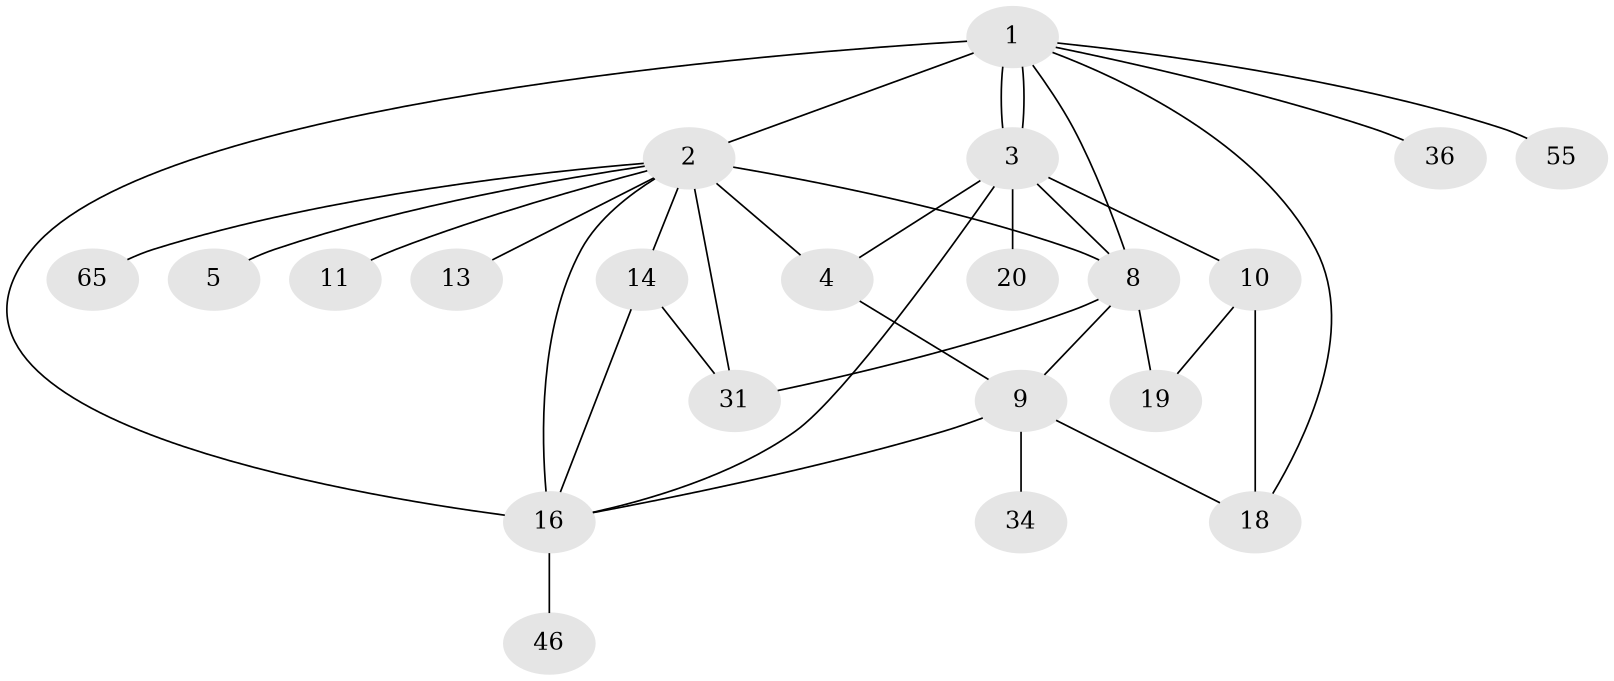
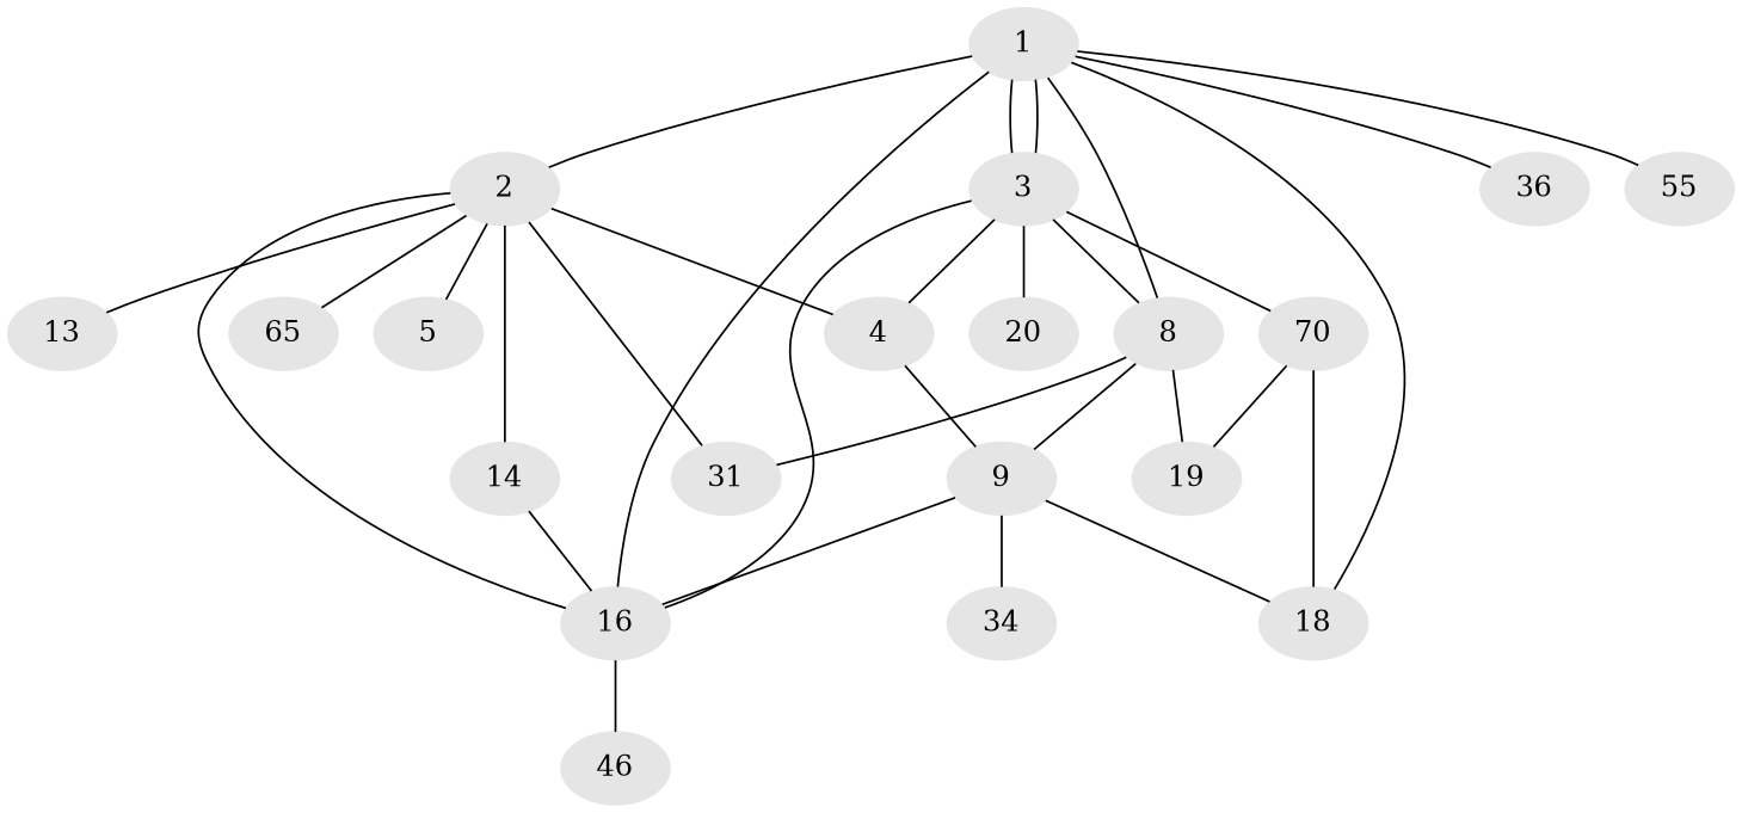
  graph {
    node [color=gray90 style=filled]
    1 [super="+7+42"]
    2 [super="+25+28+6"]
    3 [super="+17+29+43+15"]
    8 [super="+12"]
    16 [super="+26+48+56+69+41+23"]
    18 [super="+53"]
    36 [super="+45"]
    55
    4 [super="+38+47"]
    5
-   11
    13 [super="+52"]
    14 [super="+35"]
    31 [super="+51"]
    65
-   10 [super="+70+21"]
+   10 [super="+70+21" label=70]
    20
    9 [super="+32"]
    19
    46
    34
    1 -- 2 [weight=4]
    1 -- 3 [weight=2]
    1 -- 3
    1 -- 8 [weight=2]
    1 -- 16 [weight=2]
    1 -- 18
    1 -- 36
    1 -- 55
-   2 -- 8 [weight=2]
    2 -- 16 [weight=2]
    2 -- 4
    2 -- 5 [weight=2]
-   2 -- 11
    2 -- 13
    2 -- 14
    2 -- 31
    2 -- 65
    3 -- 8 [weight=2]
    3 -- 16
    3 -- 4
    3 -- 10
    3 -- 20
    8 -- 31
    8 -- 9
    8 -- 19
    16 -- 46
    4 -- 9
    14 -- 16
-   14 -- 31
    10 -- 18
    10 -- 19
    9 -- 16
    9 -- 18
    9 -- 34
  }
